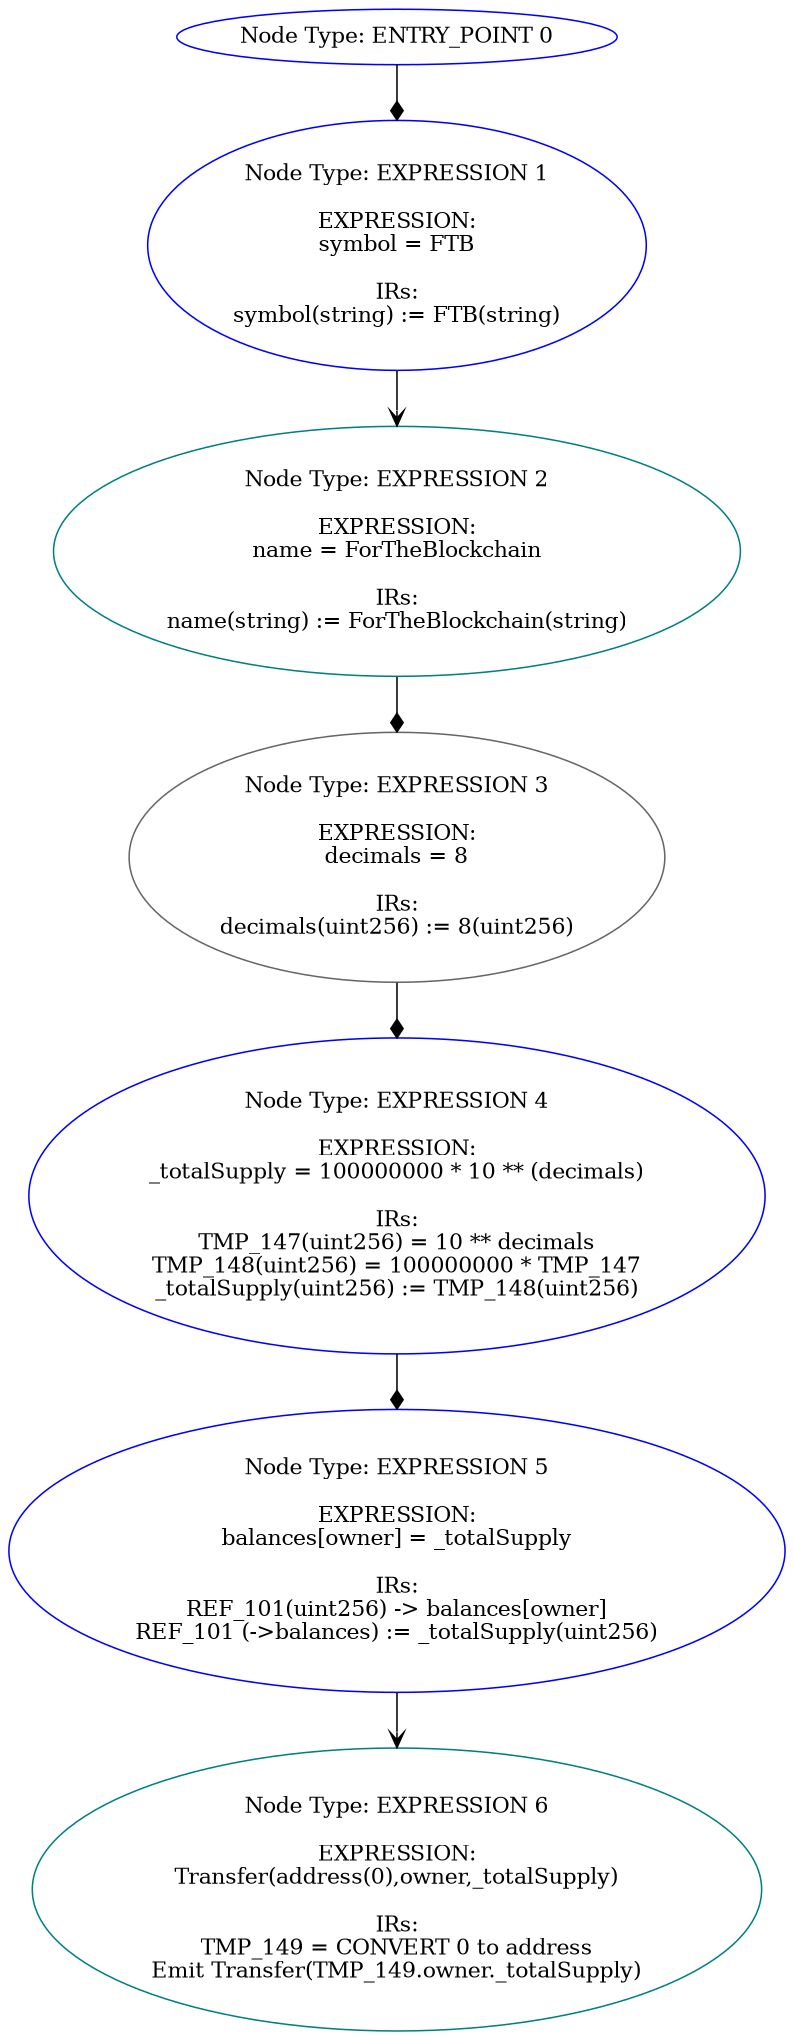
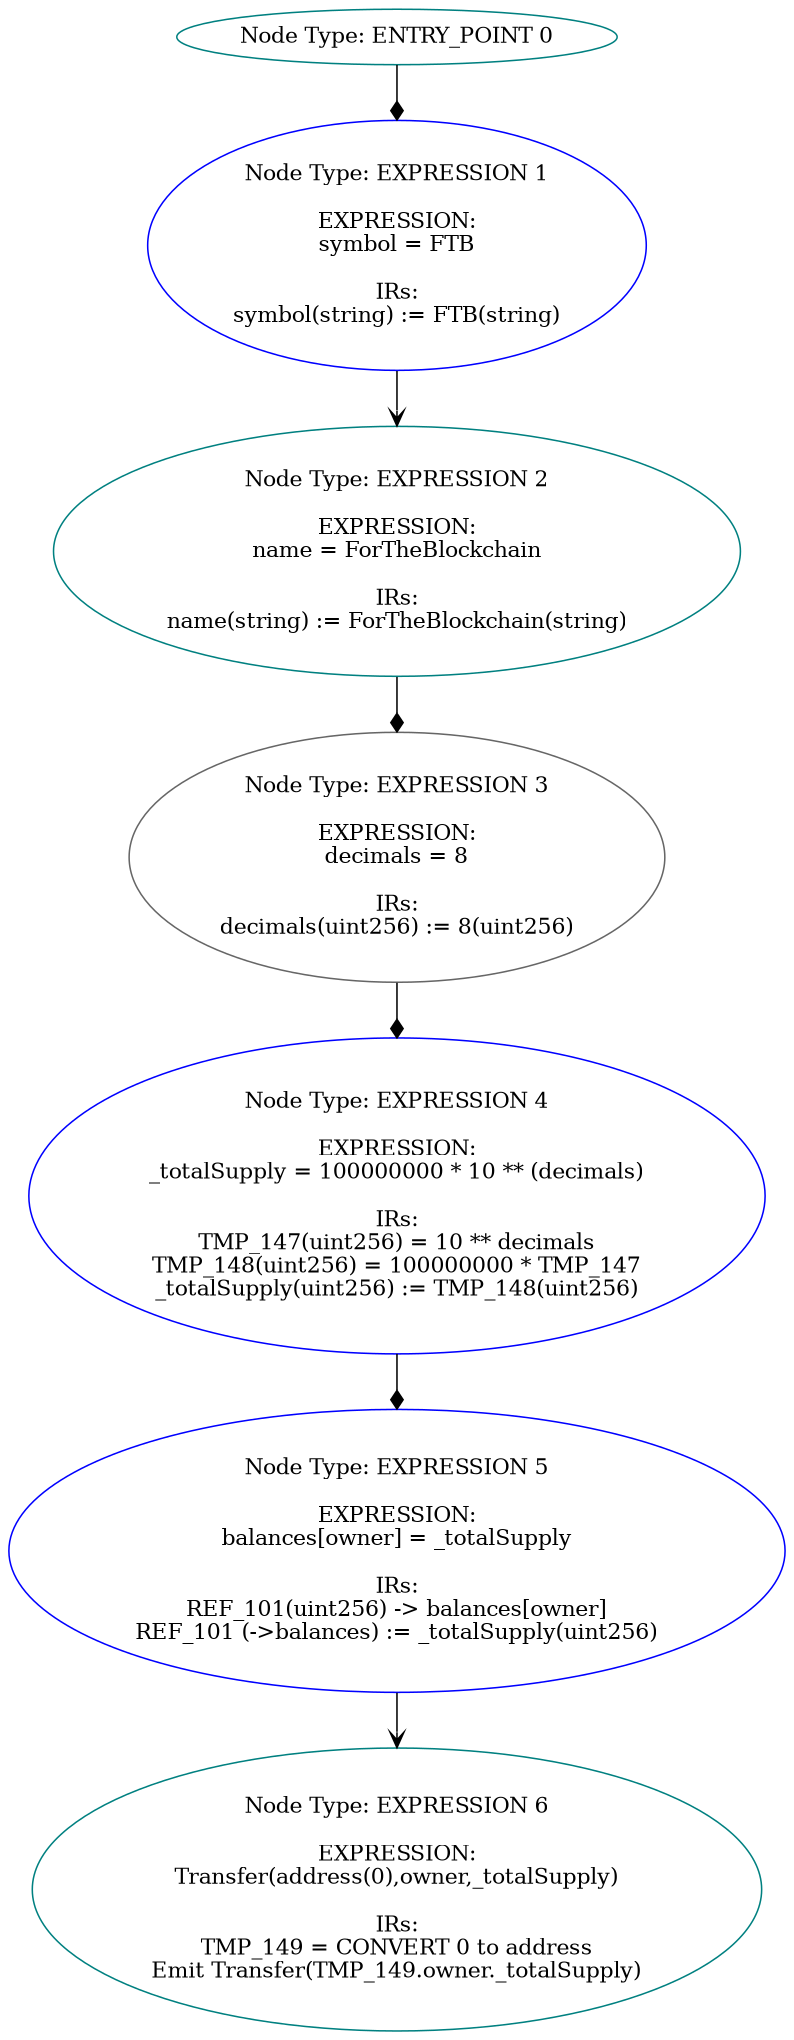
  digraph {
    node [color=blue]
    edge [arrowhead=diamond]
-   n1 [label="Node Type: ENTRY_POINT 0\n"]
+   n1 [label="Node Type: ENTRY_POINT 0\n" color=teal]
    n2 [label="Node Type: EXPRESSION 1\n\nEXPRESSION:\nsymbol = FTB\n\nIRs:\nsymbol(string) := FTB(string)"]
    n3 [label="Node Type: EXPRESSION 2\n\nEXPRESSION:\nname = ForTheBlockchain\n\nIRs:\nname(string) := ForTheBlockchain(string)" color=teal]
    n4 [label="Node Type: EXPRESSION 3\n\nEXPRESSION:\ndecimals = 8\n\nIRs:\ndecimals(uint256) := 8(uint256)" color=gray40]
    n5 [label="Node Type: EXPRESSION 4\n\nEXPRESSION:\n_totalSupply = 100000000 * 10 ** (decimals)\n\nIRs:\nTMP_147(uint256) = 10 ** decimals\nTMP_148(uint256) = 100000000 * TMP_147\n_totalSupply(uint256) := TMP_148(uint256)"]
    n6 [label="Node Type: EXPRESSION 5\n\nEXPRESSION:\nbalances[owner] = _totalSupply\n\nIRs:\nREF_101(uint256) -> balances[owner]\nREF_101 (->balances) := _totalSupply(uint256)"]
    n7 [label="Node Type: EXPRESSION 6\n\nEXPRESSION:\nTransfer(address(0),owner,_totalSupply)\n\nIRs:\nTMP_149 = CONVERT 0 to address\nEmit Transfer(TMP_149.owner._totalSupply)" color=teal]
    n1 -> n2
    n2 -> n3 [arrowhead=vee]
    n3 -> n4
    n4 -> n5
    n5 -> n6
    n6 -> n7 [arrowhead=vee]
  }
